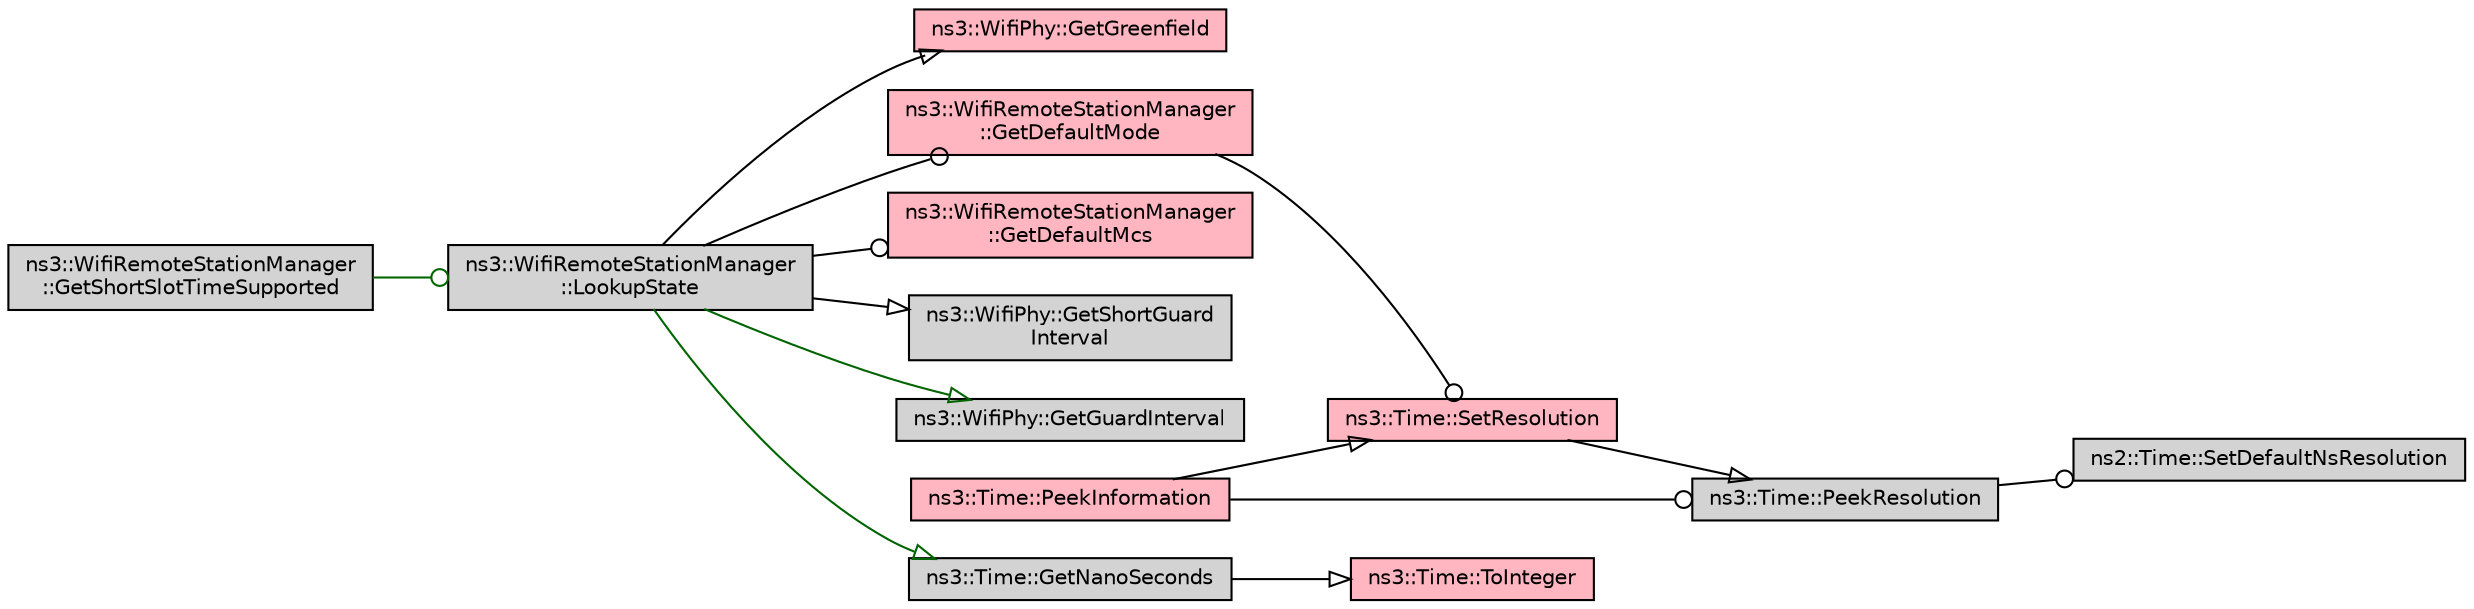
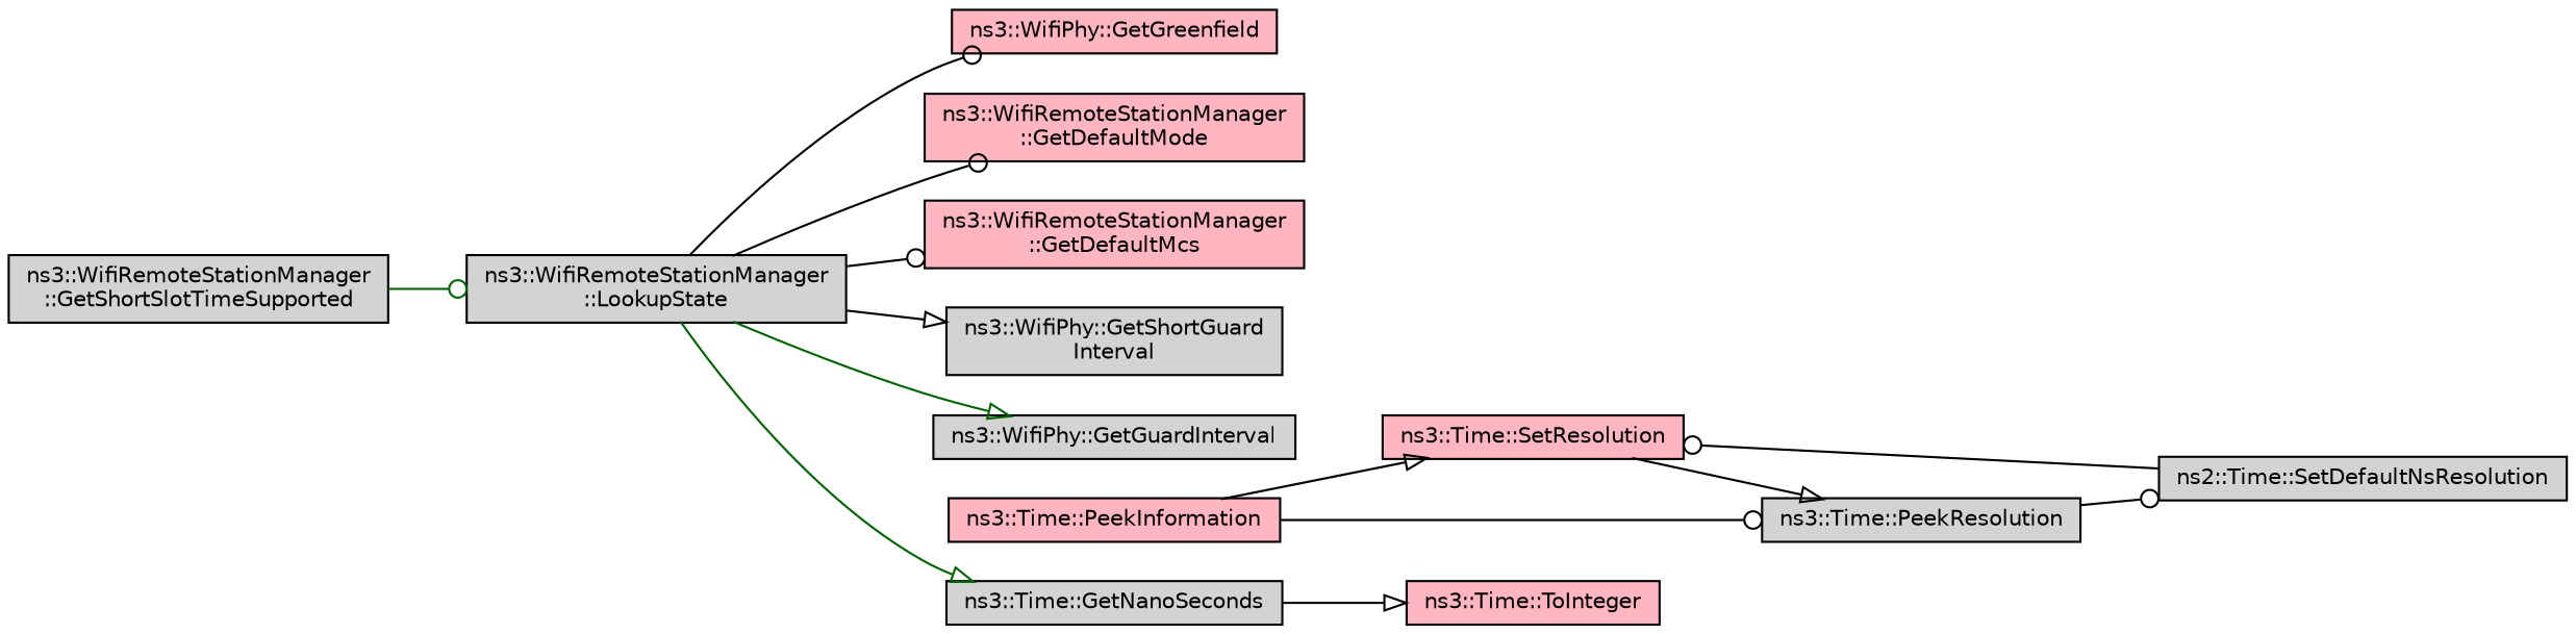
  digraph {
    rankdir=LR
    node [color=black fillcolor=lightgrey fontname=Helvetica fontsize=10 shape=record style=filled]
    edge [arrowhead=odot color=black fontname=Helvetica fontsize=10 labelfontname=Helvetica labelfontsize=10 style=solid]
    n1 [fontcolor=black height=0.2 label="ns3::WifiRemoteStationManager\l::GetShortSlotTimeSupported" width=0.4]
    n2 [height=0.2 label="ns3::WifiRemoteStationManager\l::LookupState" width=0.4]
    n3 [fillcolor=lightpink height=0.2 label="ns3::WifiRemoteStationManager\l::GetDefaultMode" width=0.4]
    n4 [fillcolor=lightpink height=0.2 label="ns3::WifiRemoteStationManager\l::GetDefaultMcs" width=0.4]
    n5 [height=0.2 label="ns3::WifiPhy::GetShortGuard\lInterval" width=0.4]
    n6 [height=0.2 label="ns3::WifiPhy::GetGuardInterval" width=0.4]
    n7 [height=0.2 label="ns3::Time::GetNanoSeconds" width=0.4]
    n8 [fillcolor=lightpink height=0.2 label="ns3::WifiPhy::GetGreenfield" width=0.4]
    n9 [fillcolor=lightpink height=0.2 label="ns3::Time::ToInteger" width=0.4]
    n10 [fillcolor=lightpink height=0.2 label="ns3::Time::PeekInformation" width=0.4]
    n11 [height=0.2 label="ns3::Time::PeekResolution" width=0.4]
    n12 [fillcolor=lightpink height=0.2 label="ns3::Time::SetResolution" width=0.4]
    n13 [height=0.2 label="ns2::Time::SetDefaultNsResolution" width=0.4]
    n1 -> n2 [color=darkgreen]
    n2 -> n3
    n2 -> n4
    n2 -> n5 [arrowhead=onormal]
    n2 -> n6 [arrowhead=onormal color=darkgreen]
    n2 -> n7 [arrowhead=onormal color=darkgreen]
-   n2 -> n8 [arrowhead=onormal]
+   n2 -> n8
    n7 -> n9 [arrowhead=onormal]
    n10 -> n11
    n10 -> n12 [arrowhead=onormal]
    n11 -> n13
    n12 -> n11 [arrowhead=onormal]
-   n3 -> n12
+   n13 -> n12
  }
